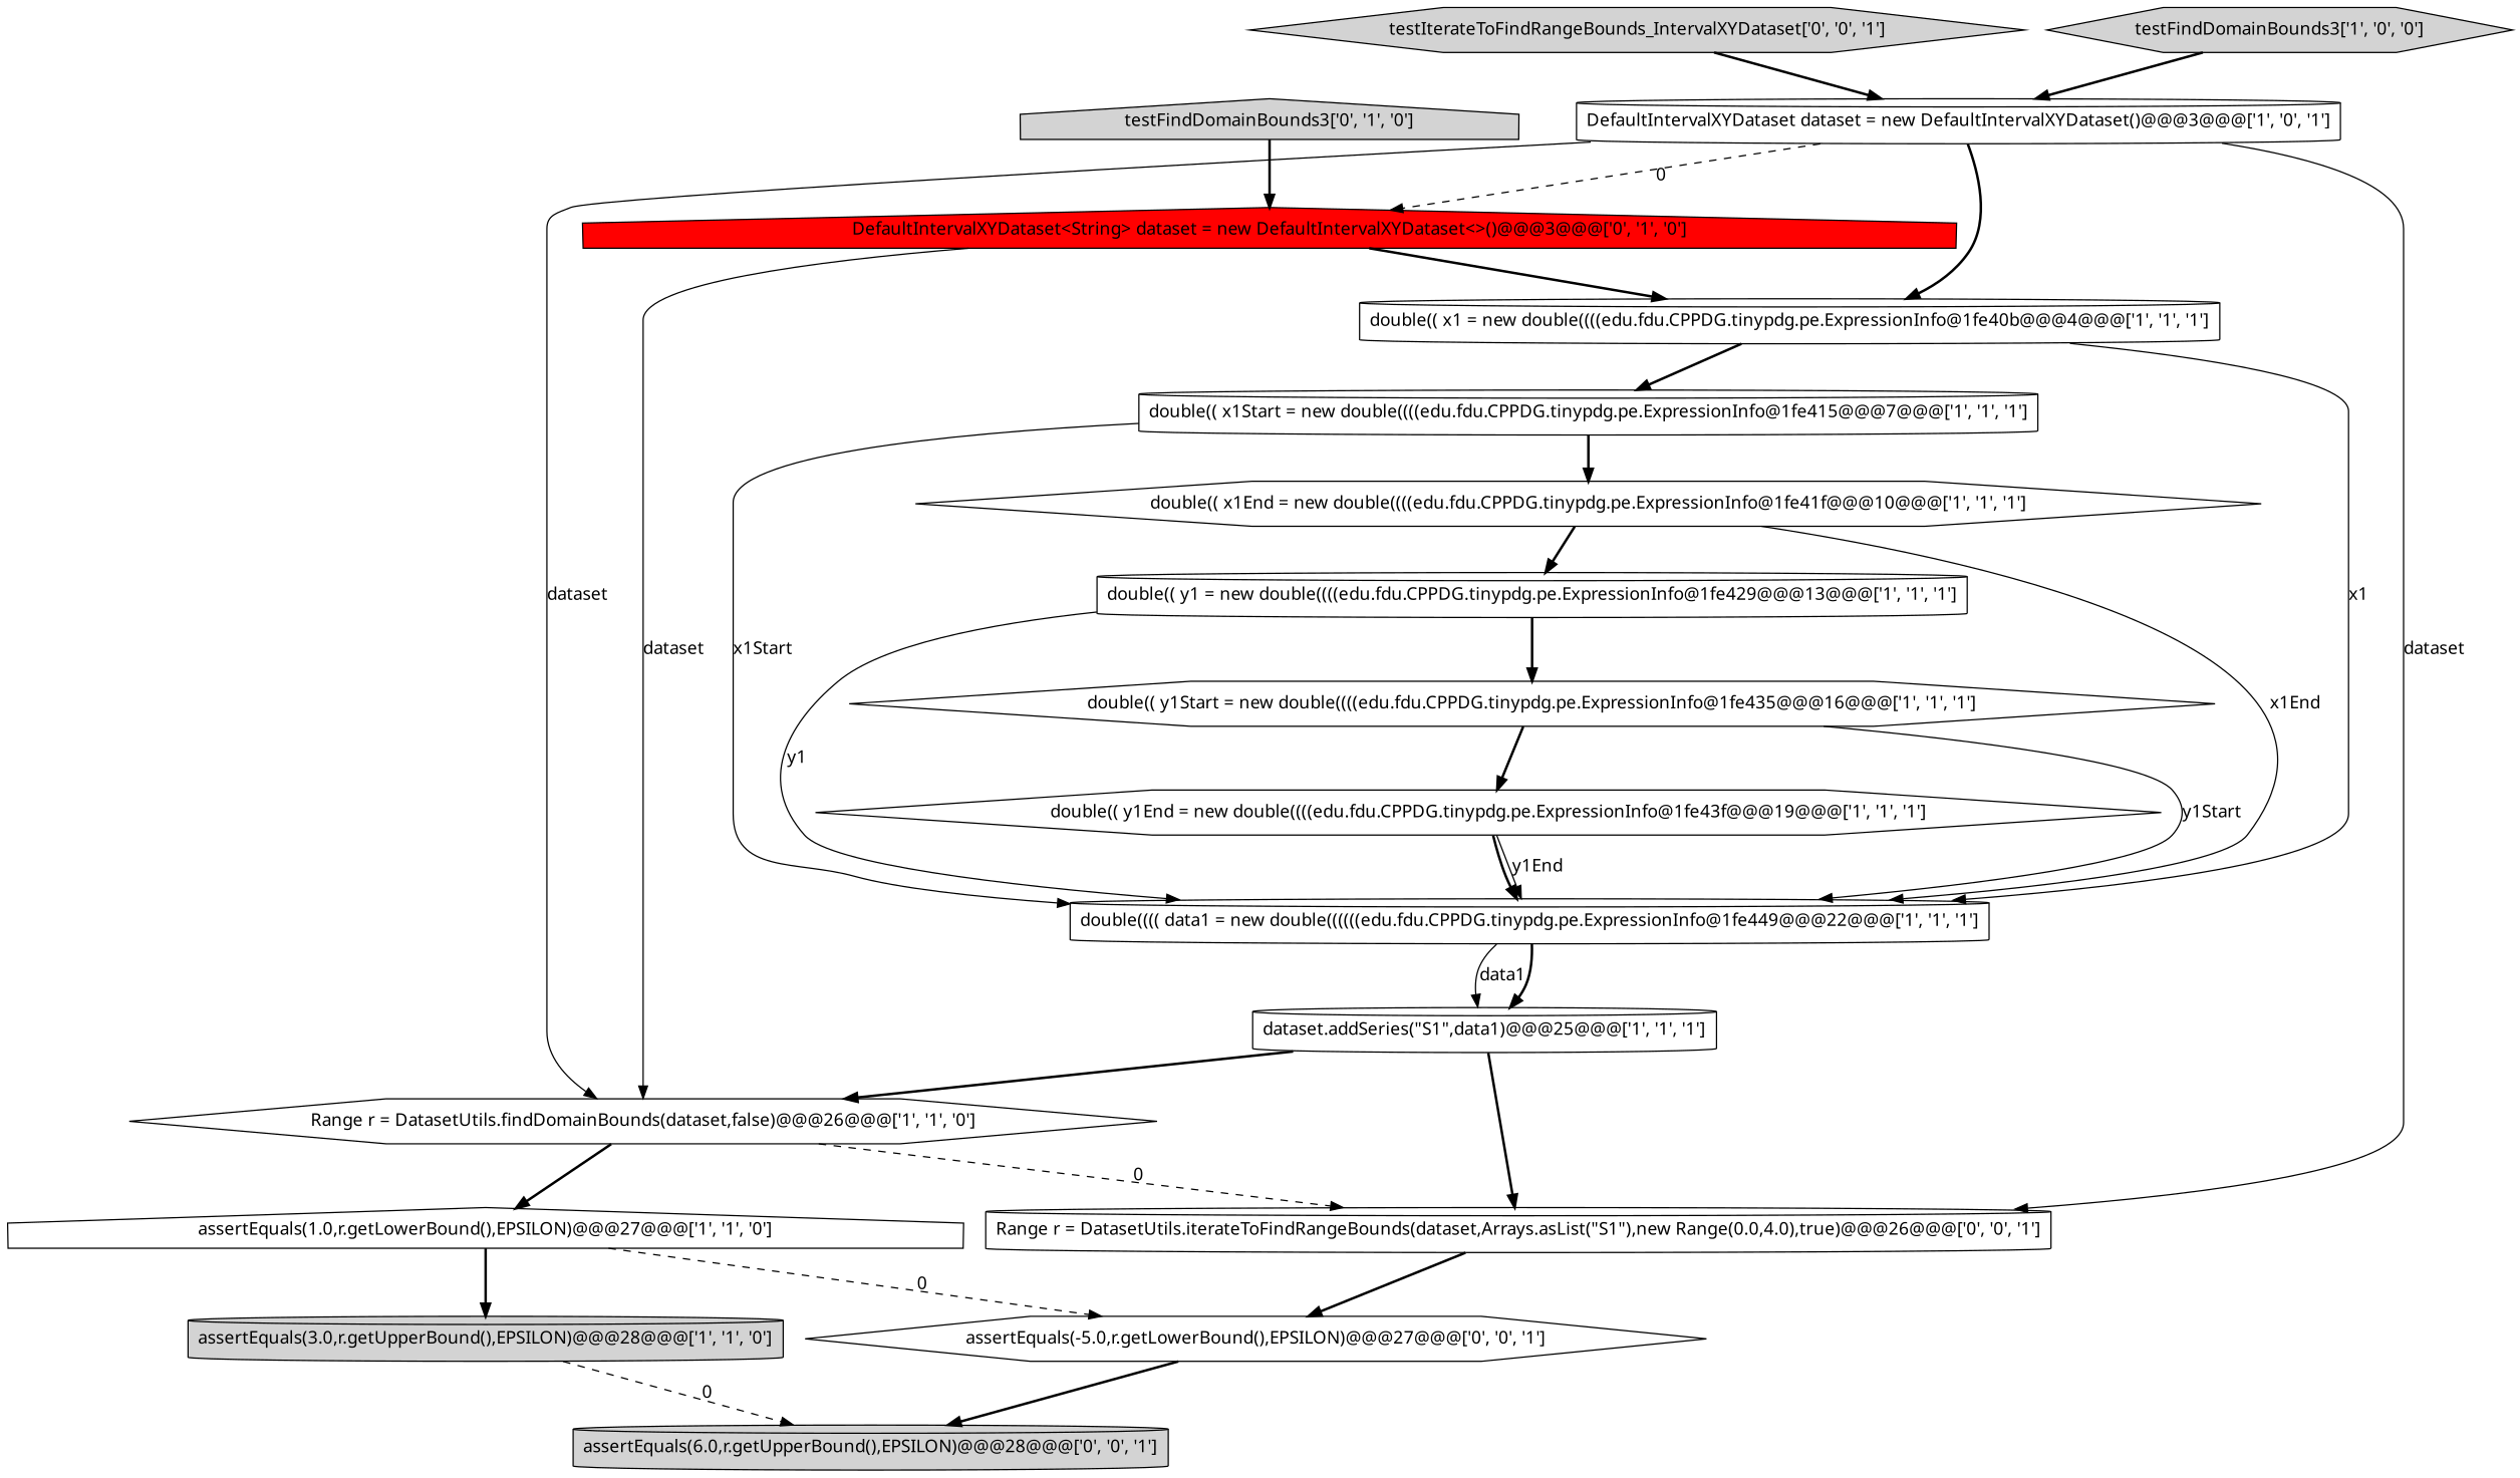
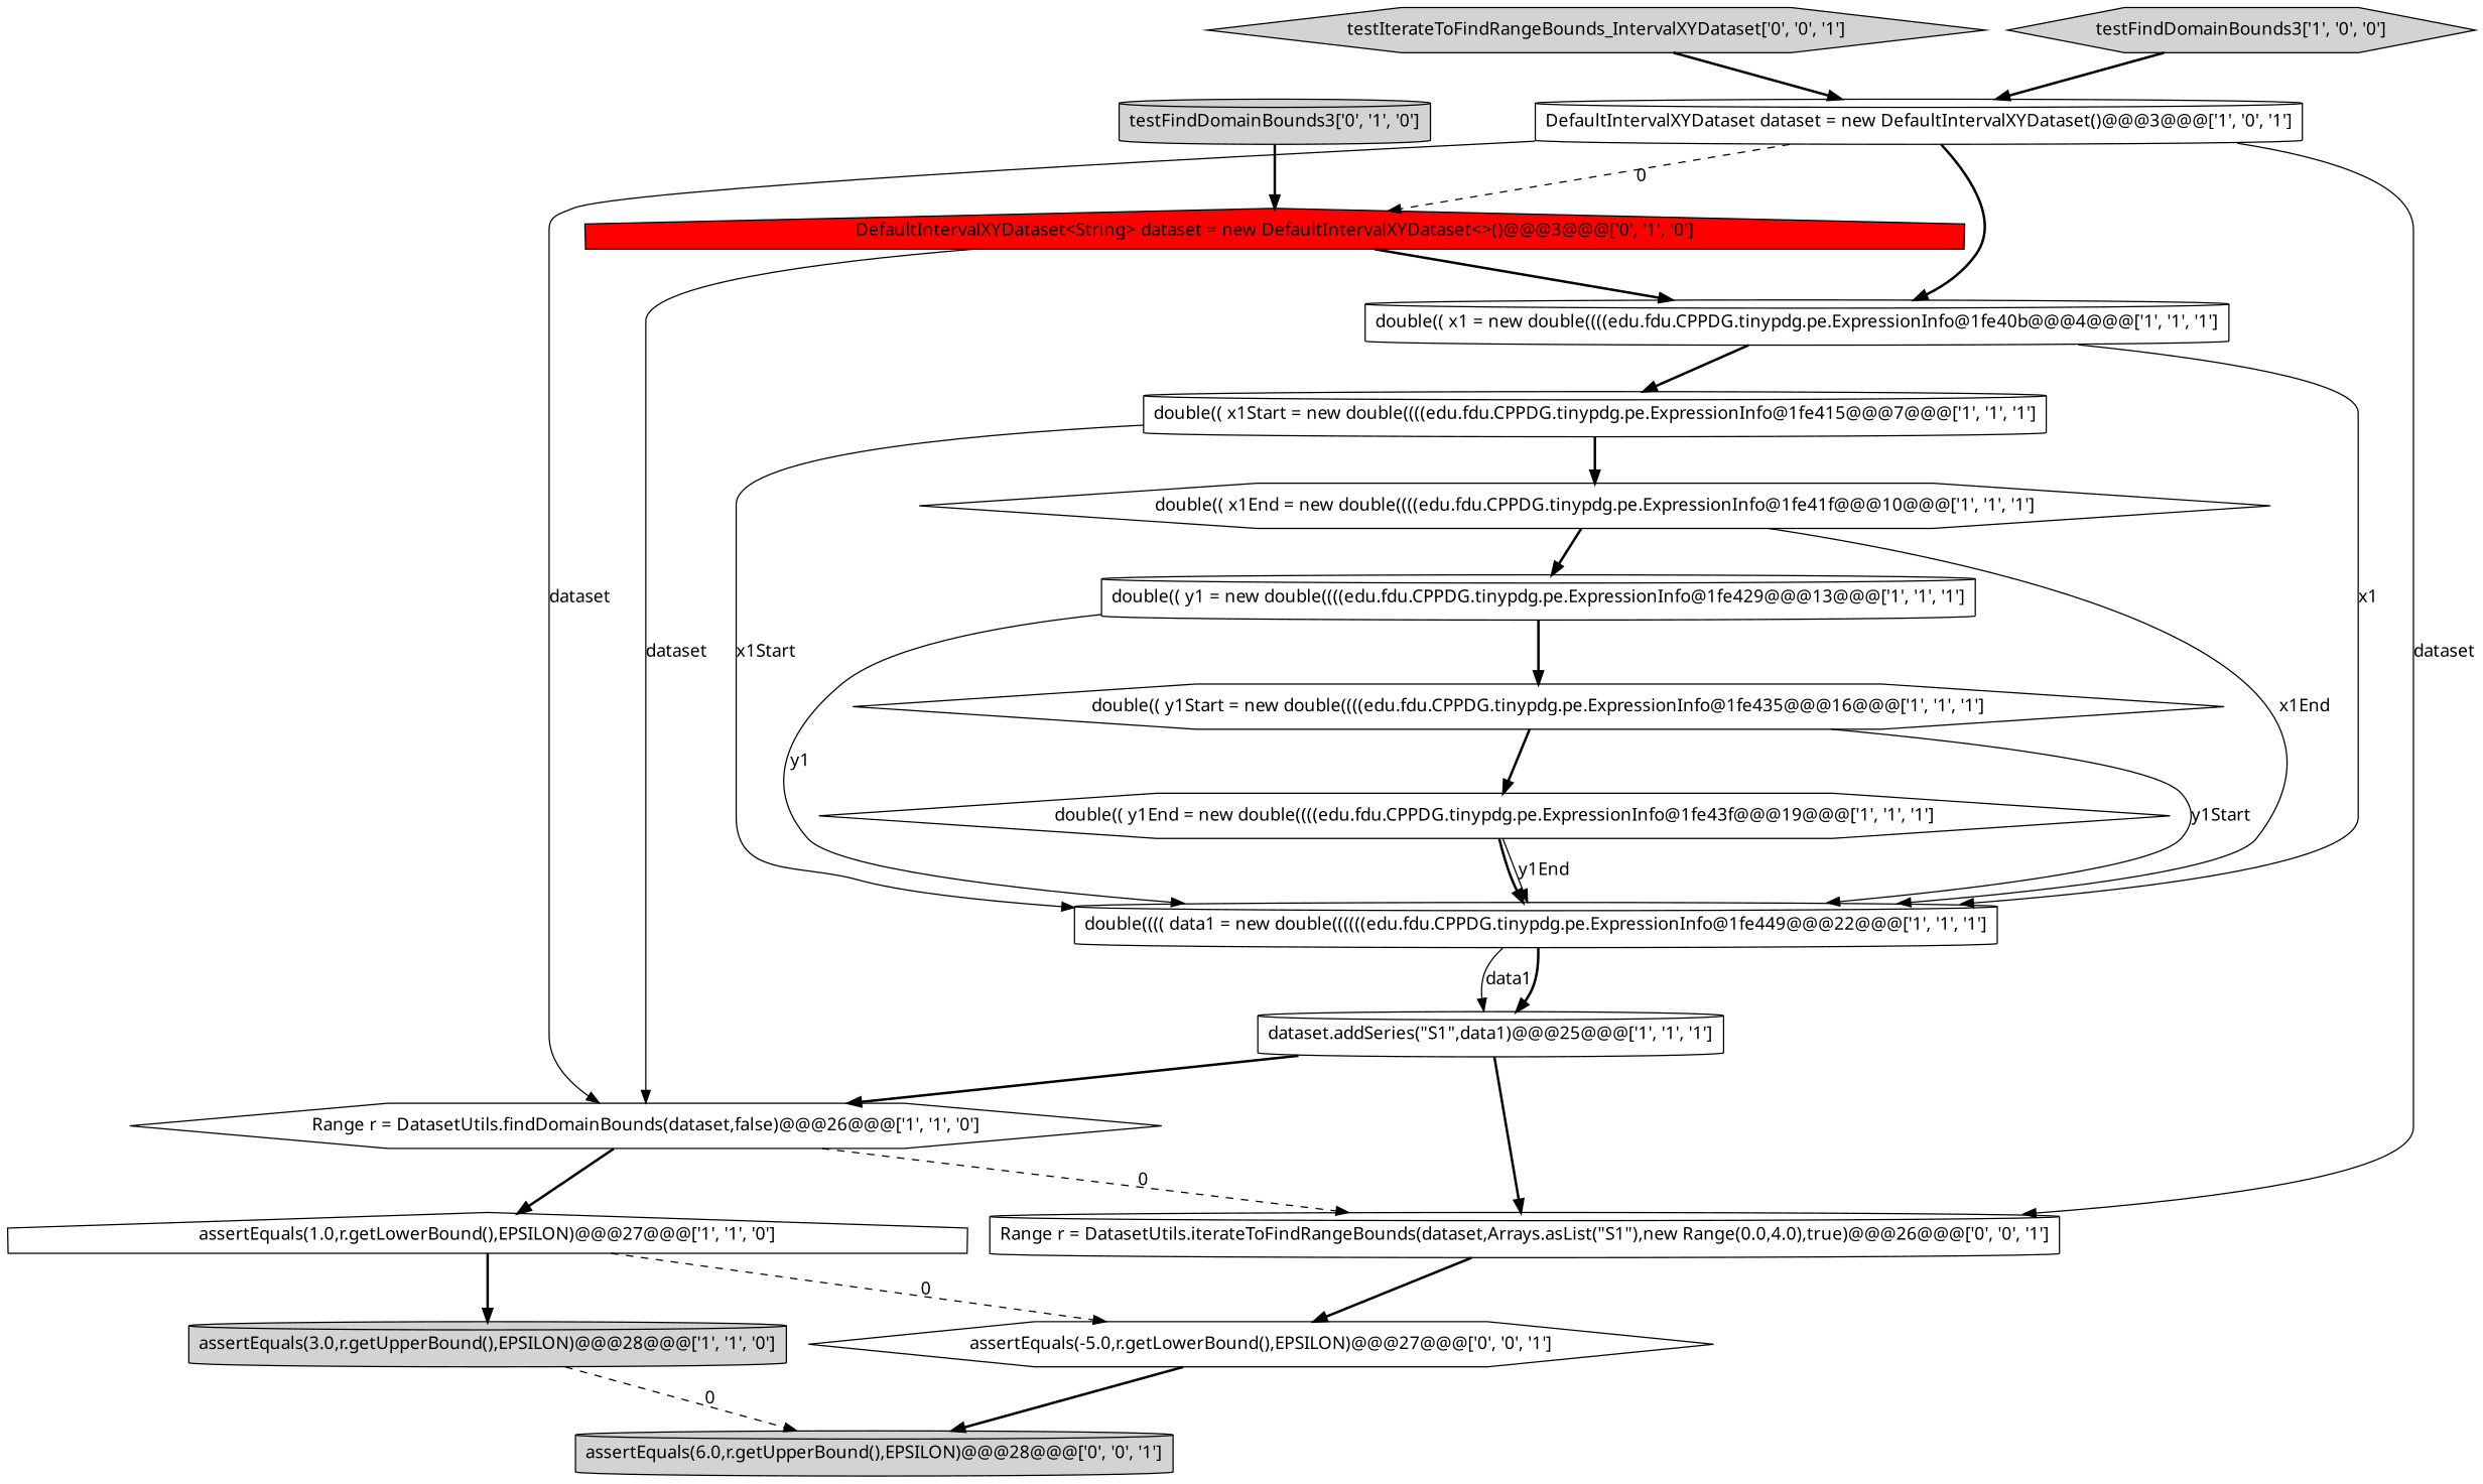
  digraph {
    fontname="Noto Sans"
    node [fillcolor=white shape=cylinder style=filled fontname="Noto Sans"]
    edge [style=bold fontname="Noto Sans"]
    n1 [label="dataset.addSeries(\"S1\",data1)@@@25@@@['1', '1', '1']"]
    n2 [label="Range r = DatasetUtils.iterateToFindRangeBounds(dataset,Arrays.asList(\"S1\"),new Range(0.0,4.0),true)@@@26@@@['0', '0', '1']"]
    n3 [label="Range r = DatasetUtils.findDomainBounds(dataset,false)@@@26@@@['1', '1', '0']" shape=hexagon]
    n4 [label="double(( y1End = new double((((edu.fdu.CPPDG.tinypdg.pe.ExpressionInfo@1fe43f@@@19@@@['1', '1', '1']" shape=hexagon]
    n5 [label="double(((( data1 = new double((((((edu.fdu.CPPDG.tinypdg.pe.ExpressionInfo@1fe449@@@22@@@['1', '1', '1']"]
    n6 [label="DefaultIntervalXYDataset dataset = new DefaultIntervalXYDataset()@@@3@@@['1', '0', '1']"]
    n7 [fillcolor=red label="DefaultIntervalXYDataset<String> dataset = new DefaultIntervalXYDataset<>()@@@3@@@['0', '1', '0']" shape=house]
    n8 [label="double(( x1 = new double((((edu.fdu.CPPDG.tinypdg.pe.ExpressionInfo@1fe40b@@@4@@@['1', '1', '1']"]
    n9 [label="double(( x1End = new double((((edu.fdu.CPPDG.tinypdg.pe.ExpressionInfo@1fe41f@@@10@@@['1', '1', '1']" shape=hexagon]
    n10 [label="double(( y1 = new double((((edu.fdu.CPPDG.tinypdg.pe.ExpressionInfo@1fe429@@@13@@@['1', '1', '1']"]
    n11 [label="assertEquals(-5.0,r.getLowerBound(),EPSILON)@@@27@@@['0', '0', '1']" shape=hexagon]
    n12 [label="assertEquals(1.0,r.getLowerBound(),EPSILON)@@@27@@@['1', '1', '0']" shape=house]
    n13 [fillcolor=lightgray label="assertEquals(3.0,r.getUpperBound(),EPSILON)@@@28@@@['1', '1', '0']"]
    n14 [label="double(( x1Start = new double((((edu.fdu.CPPDG.tinypdg.pe.ExpressionInfo@1fe415@@@7@@@['1', '1', '1']"]
-   n15 [fillcolor=lightgray label="testFindDomainBounds3['0', '1', '0']" shape=house]
+   n15 [fillcolor=lightgray label="testFindDomainBounds3['0', '1', '0']"]
    n16 [fillcolor=lightgray label="testIterateToFindRangeBounds_IntervalXYDataset['0', '0', '1']" shape=hexagon]
    n17 [fillcolor=lightgray label="assertEquals(6.0,r.getUpperBound(),EPSILON)@@@28@@@['0', '0', '1']"]
    n18 [label="double(( y1Start = new double((((edu.fdu.CPPDG.tinypdg.pe.ExpressionInfo@1fe435@@@16@@@['1', '1', '1']" shape=hexagon]
    n19 [fillcolor=lightgray label="testFindDomainBounds3['1', '0', '0']" shape=hexagon]
    n1 -> n2
    n1 -> n3
    n2 -> n11
    n3 -> n2 [label=0 style=dashed]
    n3 -> n12
    n4 -> n5
    n4 -> n5 [label=y1End style=solid]
    n5 -> n1 [label=data1 style=solid]
    n5 -> n1
    n6 -> n2 [label=dataset style=solid]
    n6 -> n3 [label=dataset style=solid]
    n6 -> n7 [label=0 style=dashed]
    n6 -> n8
    n7 -> n3 [label=dataset style=solid]
    n7 -> n8
    n8 -> n5 [label=x1 style=solid]
    n8 -> n14
    n9 -> n5 [label=x1End style=solid]
    n9 -> n10
    n10 -> n5 [label=y1 style=solid]
    n10 -> n18
    n11 -> n17
    n12 -> n11 [label=0 style=dashed]
    n12 -> n13
    n13 -> n17 [label=0 style=dashed]
    n14 -> n5 [label=x1Start style=solid]
    n14 -> n9
    n15 -> n7
    n16 -> n6
    n18 -> n4
    n18 -> n5 [label=y1Start style=solid]
    n19 -> n6
  }
